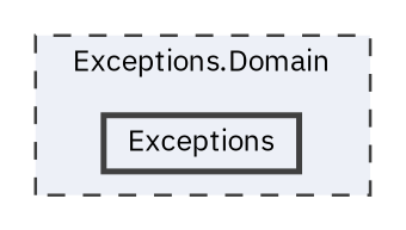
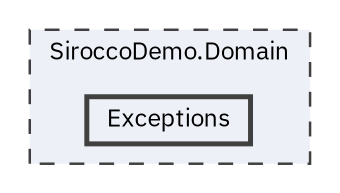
  digraph {
    compound=true
    fontname="IBM Plex Sans"
    n1 [color=grey25 fillcolor="#edf0f7" fontname="IBM Plex Sans" fontsize=10 height=0.2 label=Exceptions shape=box style="filled,bold" width=0.4]
    subgraph cluster_1 {
      bgcolor="#edf0f7"
      fontsize=10
-     label="Exceptions.Domain"
+     label="SiroccoDemo.Domain"
      pencolor=grey25
      style="filled,dashed"
      n1
    }
  }
